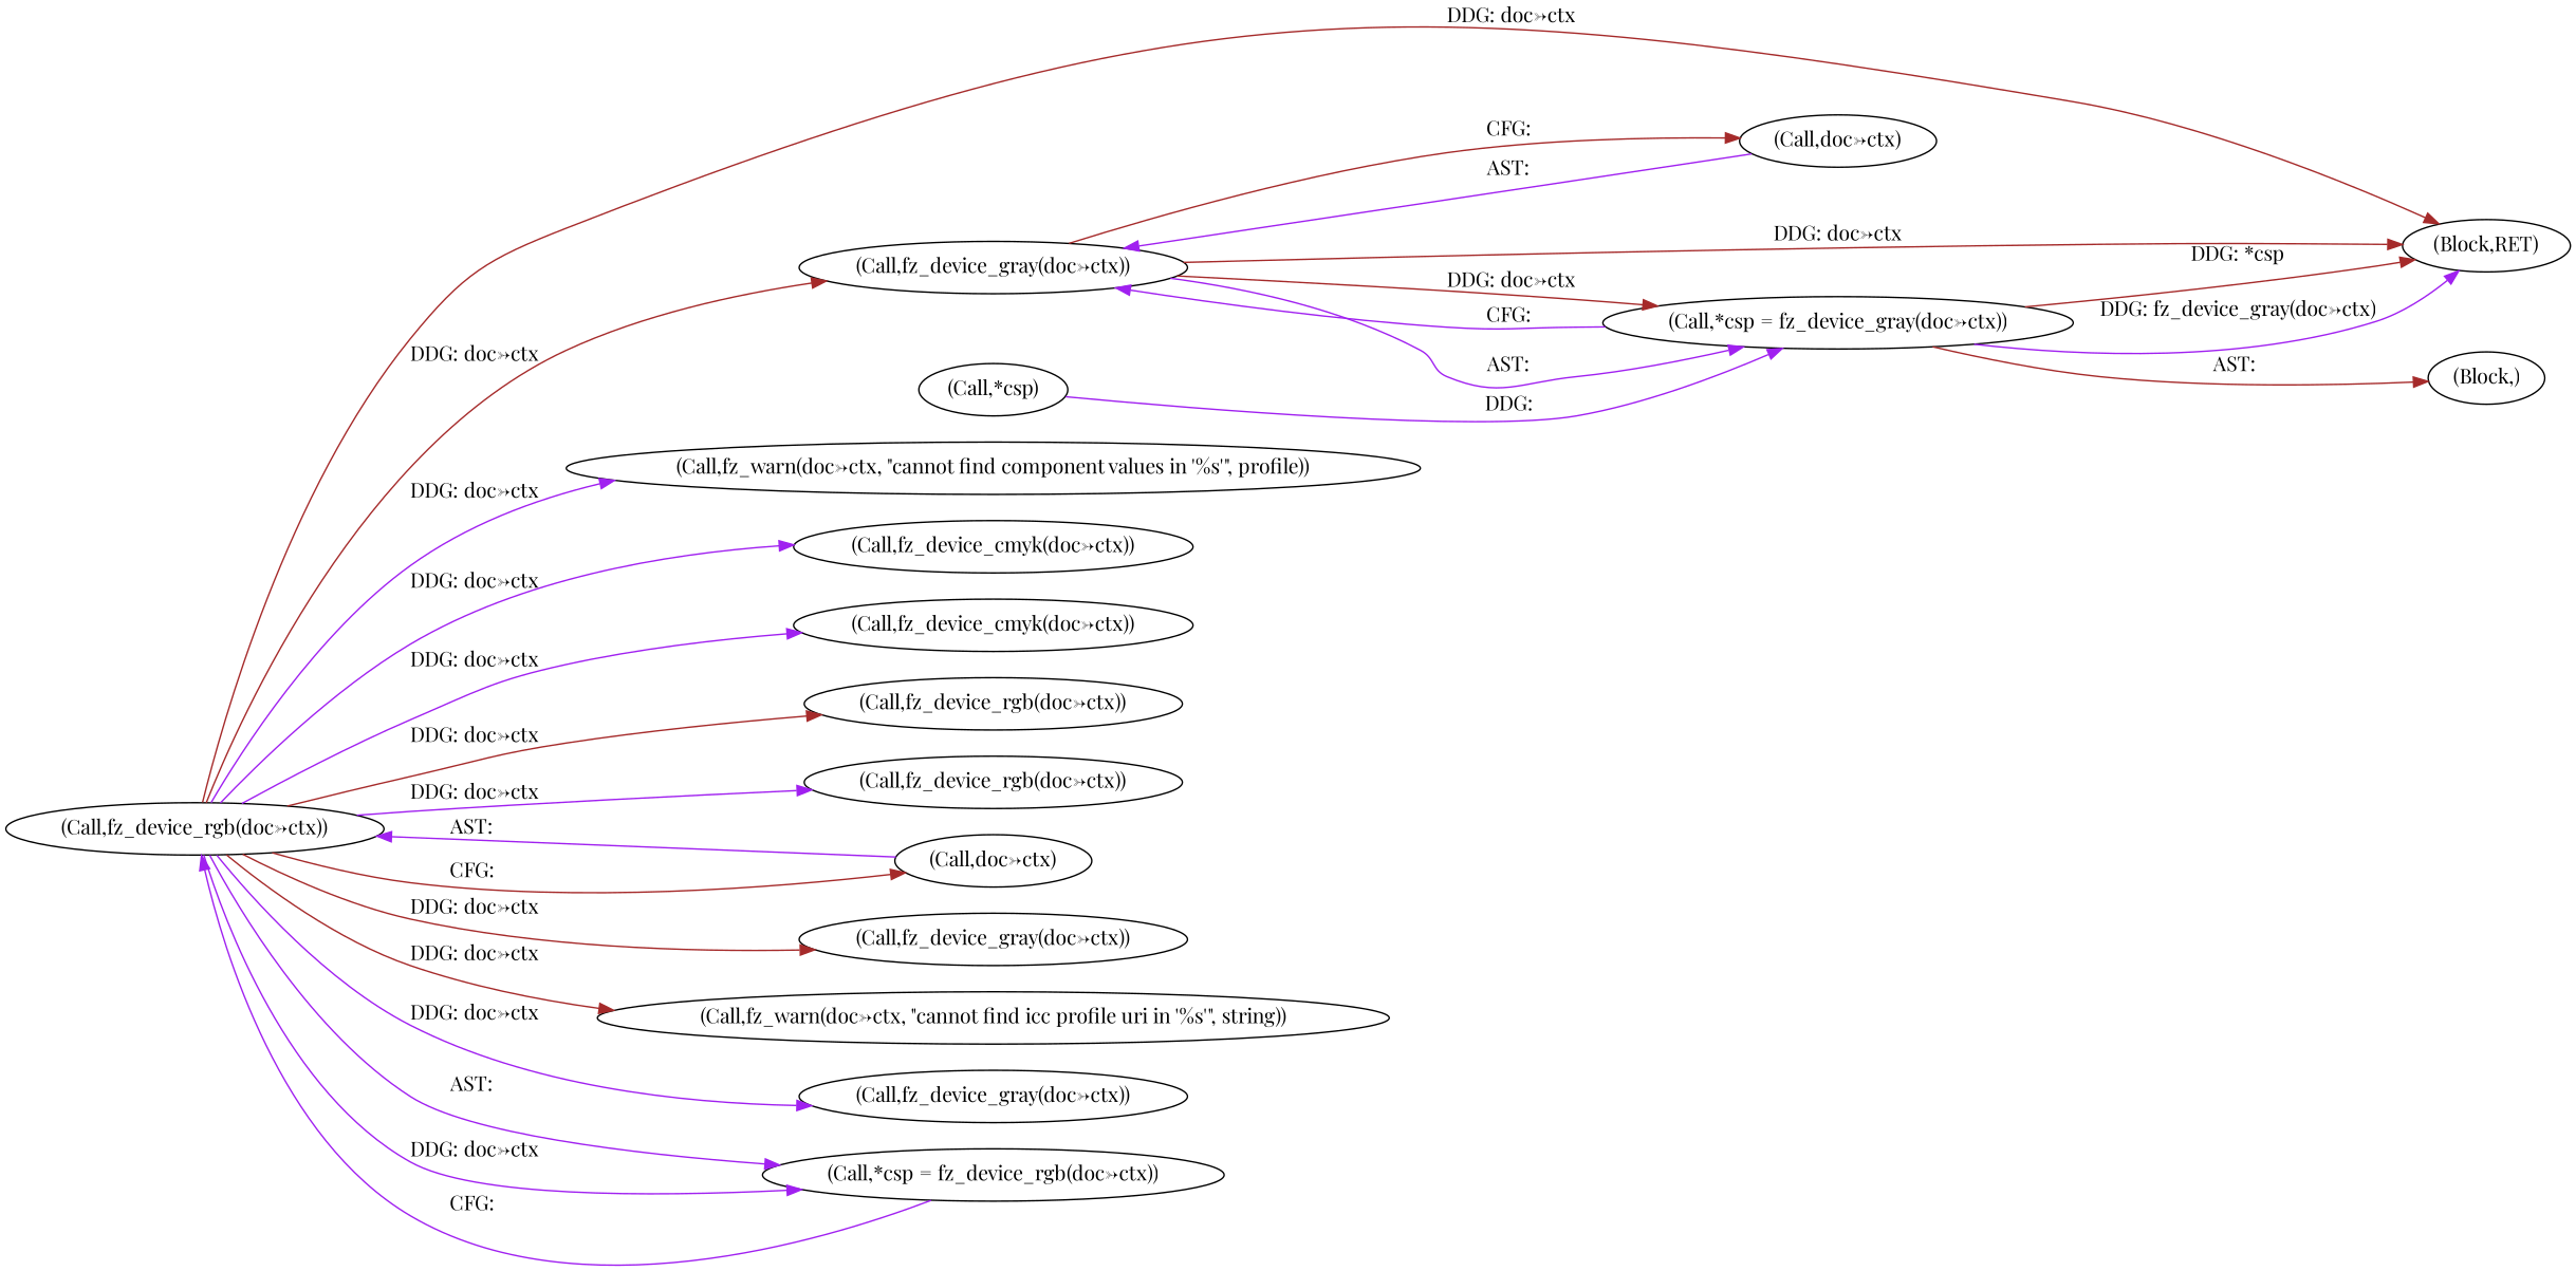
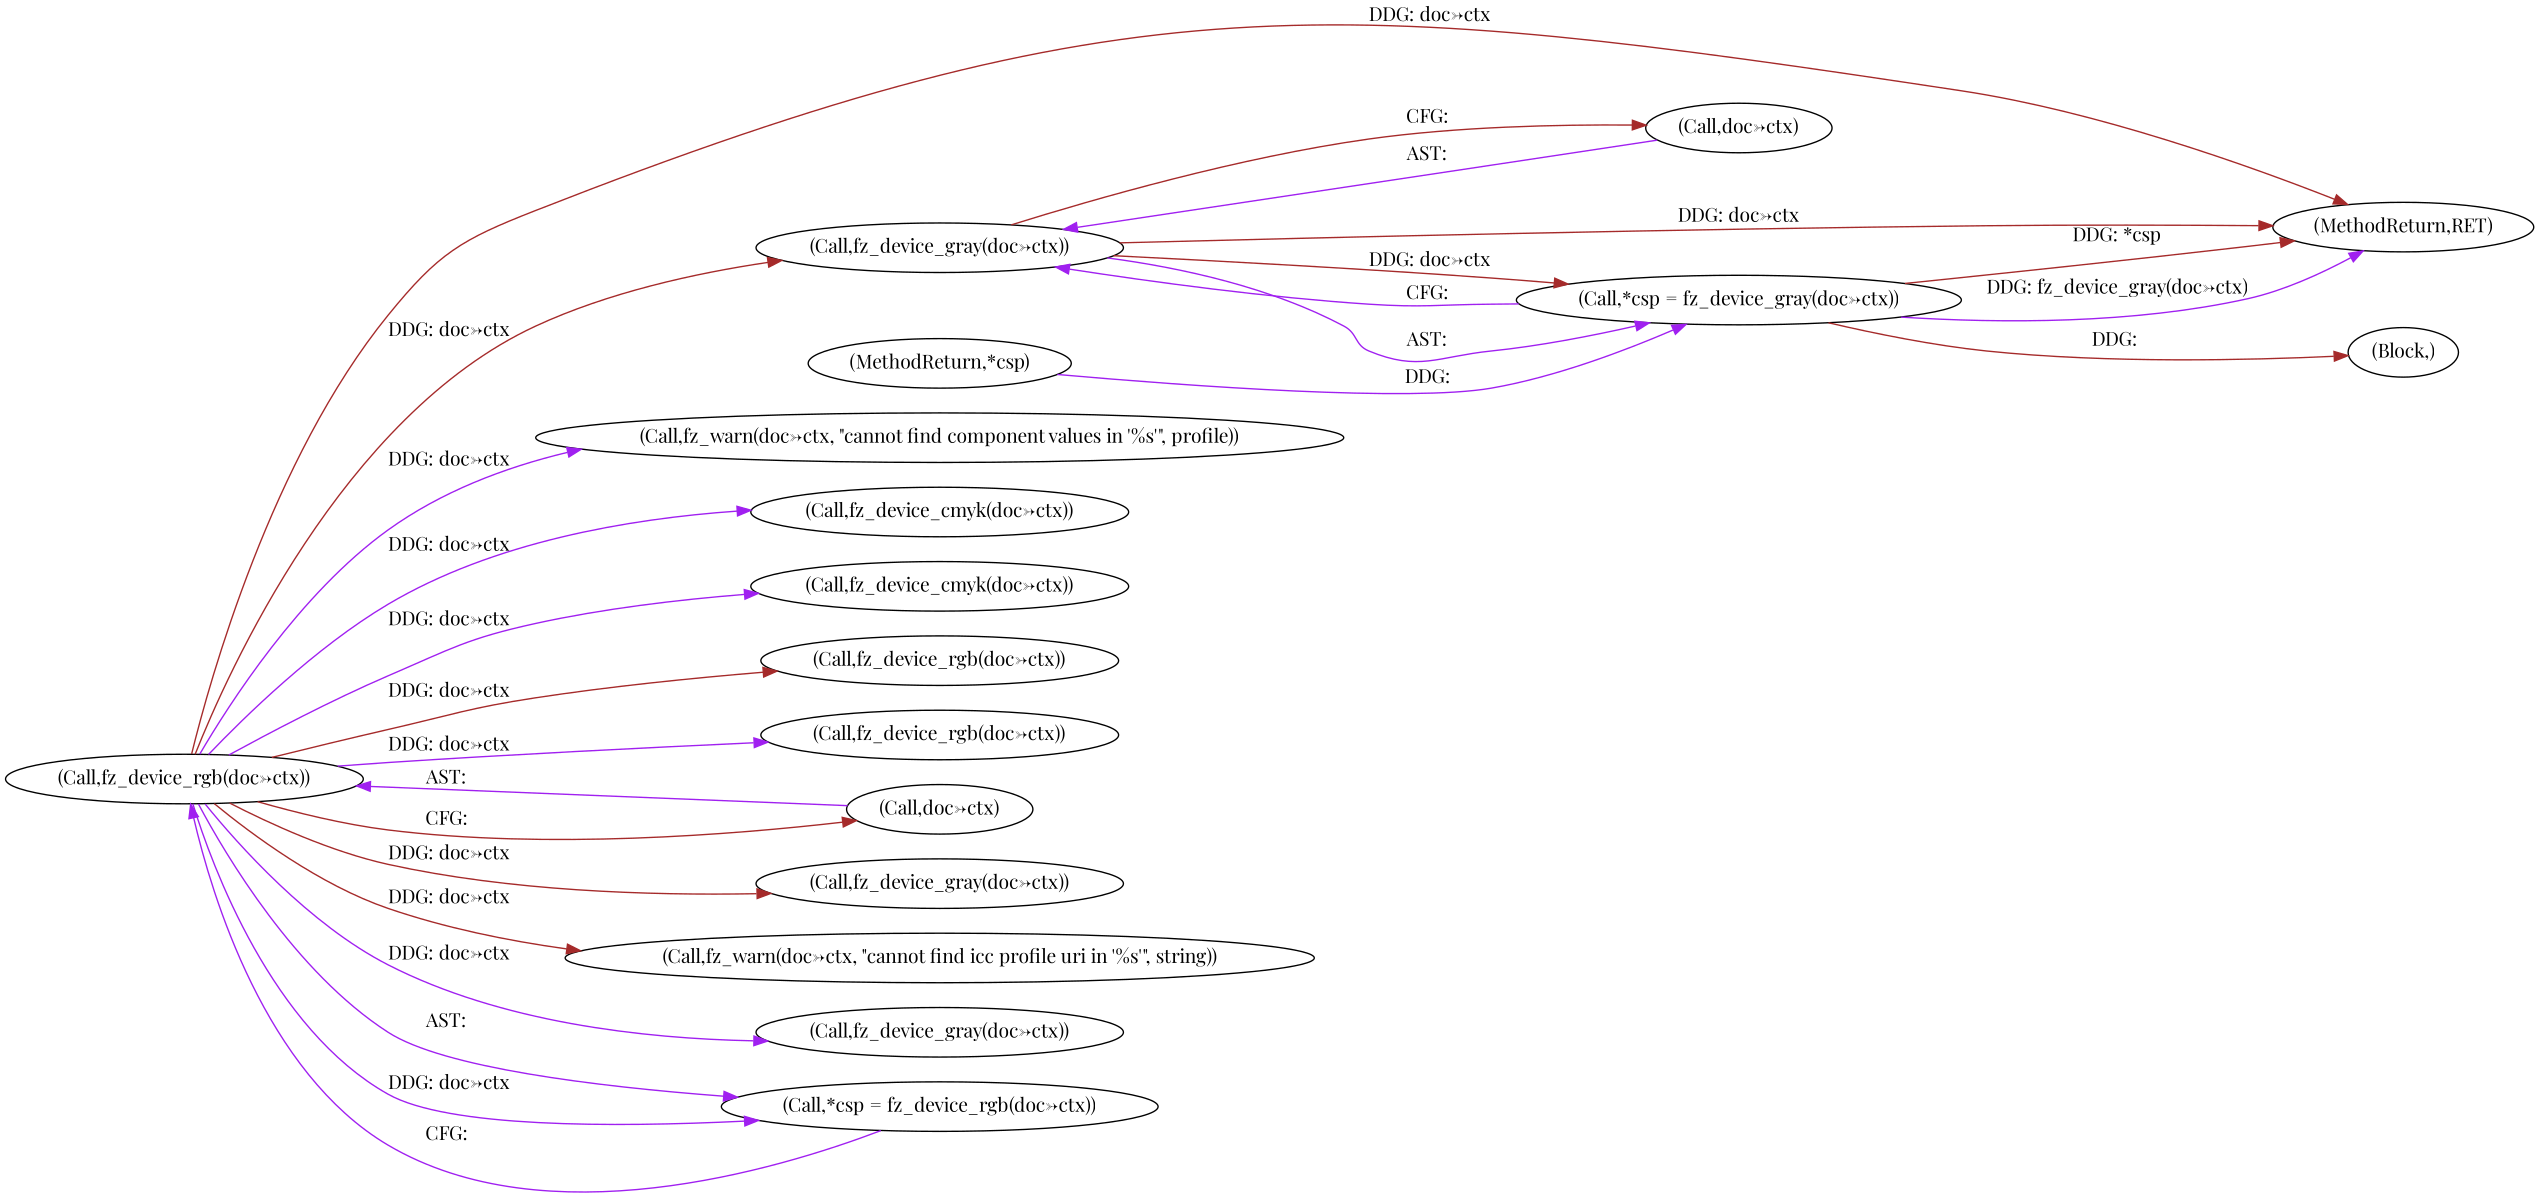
  digraph {
    fontname="Playfair Display"
    rankdir=LR
    node [fontname="Playfair Display"]
    edge [color=purple fontname="Playfair Display"]
    n1 [label="(Call,fz_device_gray(doc->ctx))"]
    n2 [label="(Call,*csp = fz_device_gray(doc->ctx))"]
    n3 [label="(Call,doc->ctx)"]
-   n4 [label="(Block,RET)"]
+   n4 [label="(MethodReturn,RET)"]
    n5 [label="(Block,)"]
    n6 [label="(Call,fz_device_rgb(doc->ctx))"]
    n7 [label="(Call,fz_warn(doc->ctx, \"cannot find component values in '%s'\", profile))"]
    n8 [label="(Call,fz_device_cmyk(doc->ctx))"]
    n9 [label="(Call,fz_device_cmyk(doc->ctx))"]
    n10 [label="(Call,fz_device_rgb(doc->ctx))"]
    n11 [label="(Call,fz_device_rgb(doc->ctx))"]
    n12 [label="(Call,doc->ctx)"]
    n13 [label="(Call,fz_device_gray(doc->ctx))"]
    n14 [label="(Call,fz_warn(doc->ctx, \"cannot find icc profile uri in '%s'\", string))"]
    n15 [label="(Call,fz_device_gray(doc->ctx))"]
    n16 [label="(Call,*csp = fz_device_rgb(doc->ctx))"]
-   n17 [label="(Call,*csp)"]
+   n17 [label="(MethodReturn,*csp)"]
    n1 -> n2 [label="AST: "]
    n1 -> n2 [color=brown label="DDG: doc->ctx"]
    n1 -> n3 [color=brown label="CFG: "]
    n1 -> n4 [color=brown label="DDG: doc->ctx"]
    n2 -> n1 [label="CFG: "]
    n2 -> n4 [label="DDG: fz_device_gray(doc->ctx)"]
    n2 -> n4 [color=brown label="DDG: *csp"]
-   n2 -> n5 [color=brown label="AST: "]
+   n2 -> n5 [color=brown label="DDG: "]
    n3 -> n1 [label="AST: "]
    n6 -> n1 [color=brown label="DDG: doc->ctx"]
    n6 -> n4 [color=brown label="DDG: doc->ctx"]
    n6 -> n7 [label="DDG: doc->ctx"]
    n6 -> n8 [label="DDG: doc->ctx"]
    n6 -> n9 [label="DDG: doc->ctx"]
    n6 -> n10 [color=brown label="DDG: doc->ctx"]
    n6 -> n11 [label="DDG: doc->ctx"]
    n6 -> n12 [color=brown label="CFG: "]
    n6 -> n13 [color=brown label="DDG: doc->ctx"]
    n6 -> n14 [color=brown label="DDG: doc->ctx"]
    n6 -> n15 [label="DDG: doc->ctx"]
    n6 -> n16 [label="AST: "]
    n6 -> n16 [label="DDG: doc->ctx"]
    n12 -> n6 [label="AST: "]
    n16 -> n6 [label="CFG: "]
    n17 -> n2 [label="DDG: "]
  }
